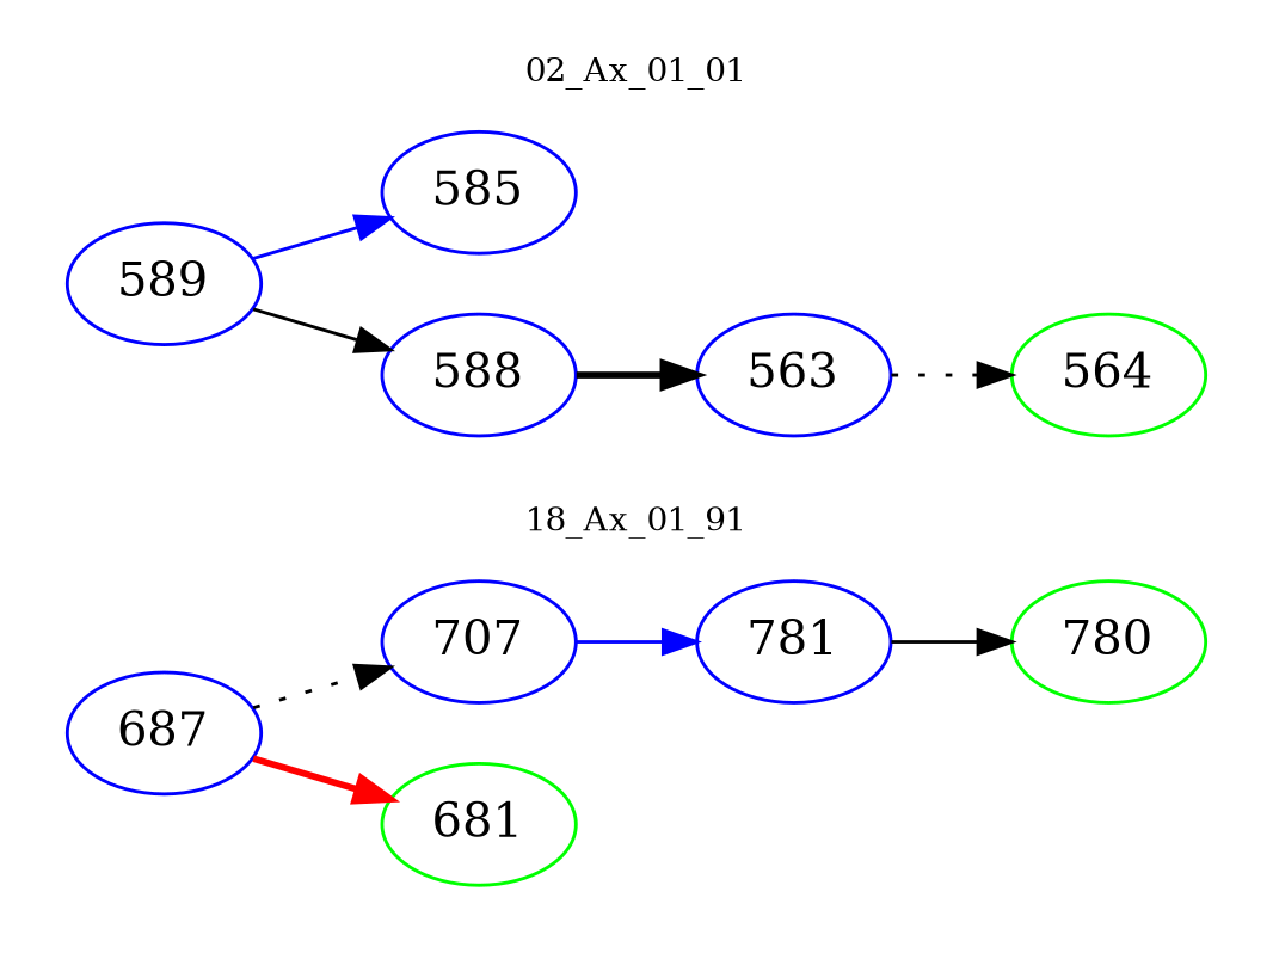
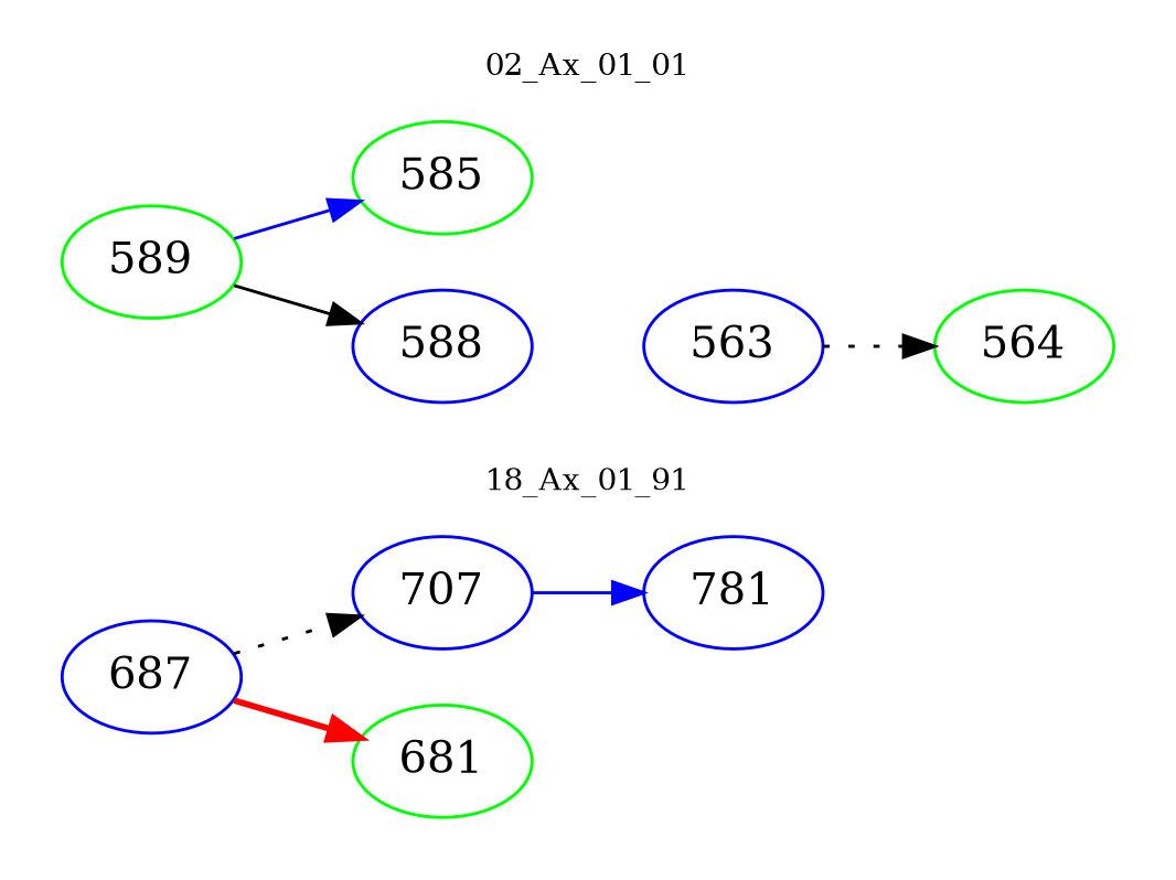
  digraph {
    rankdir=LR
    node [color=blue]
    edge [color=black style=solid]
    n1 [label=687]
    n2 [color=green label=681]
    n3 [label=707]
    n4 [label=781]
-   n5 [color=green label=780]
-   n6 [label=589]
+   n6 [color=green label=589]
    n7 [label=588]
-   n8 [label=585]
+   n8 [color=green label=585]
    n9 [label=563]
    n10 [color=green label=564]
    subgraph cluster_1 {
      color=white
      fontsize=10
      label="18_Ax_01_91"
      n1
      n2
      n3
      n4
-     n5
    }
    subgraph cluster_2 {
      color=white
      fontsize=10
      label="02_Ax_01_01"
      n6
      n7
      n8
      n9
      n10
    }
    n1 -> n2 [color=red style=bold]
    n1 -> n3 [style=dotted]
    n3 -> n4 [color=blue]
-   n4 -> n5
    n6 -> n7
    n6 -> n8 [color=blue]
-   n7 -> n9 [style=bold]
    n9 -> n10 [style=dotted]
  }
